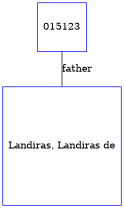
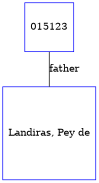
  digraph {
    node [color=blue regular=1 shape=box]
-   n1 [label="Landiras, Landiras de"]
+   n1 [label="Landiras, Pey de"]
    n2 [label=015123]
    n2 -> n1 [arrowsize=0.0 dir=none label=father]
  }
